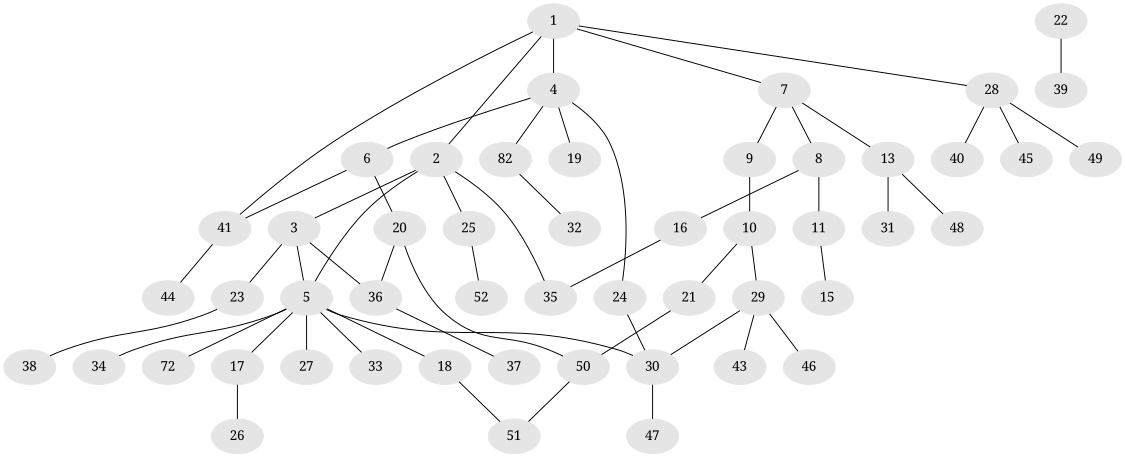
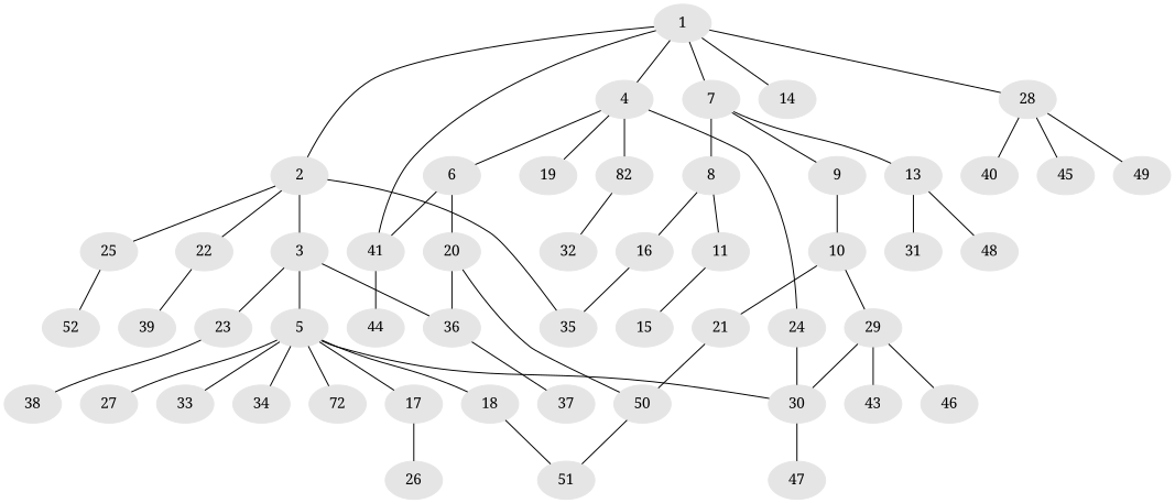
  graph {
    fontname="Noto Serif"
    node [color=gray90 fontname="Noto Serif" style=filled]
    edge [fontname="Noto Serif"]
    1
    2
    4
    7
+   14
    28
    41
    3
    22
    25
    35
    6
    n13 [label=82]
    19
    24
    8
    9
    13
    40
    45
    49
    44
    5
    23
    36
    39
    52
    17
    18
    27
    30
    33
    34
    n34 [label=72]
    38
    37
    20
    32
    26
    51
    47
    50
    11
    16
    10
    31
    48
    15
    21
    29
    43
    46
    1 -- 2
    1 -- 4
    1 -- 7
+   1 -- 14
    1 -- 28
    1 -- 41
    2 -- 3
-   2 -- 5
+   2 -- 22
    2 -- 25
    2 -- 35
    4 -- 6
    4 -- n13
    4 -- 19
    4 -- 24
    7 -- 8
    7 -- 9
    7 -- 13
    28 -- 40
    28 -- 45
    28 -- 49
    41 -- 44
    3 -- 5
    3 -- 23
    3 -- 36
    22 -- 39
    25 -- 52
    6 -- 41
    6 -- 20
    n13 -- 32
    24 -- 30
    8 -- 11
    8 -- 16
    9 -- 10
    13 -- 31
    13 -- 48
    5 -- 17
    5 -- 18
    5 -- 27
    5 -- 30
    5 -- 33
    5 -- 34
    5 -- n34
    23 -- 38
    36 -- 37
    17 -- 26
    18 -- 51
    30 -- 47
    20 -- 36
    20 -- 50
    50 -- 51
    11 -- 15
    16 -- 35
    10 -- 21
    10 -- 29
    21 -- 50
    29 -- 30
    29 -- 43
    29 -- 46
  }
